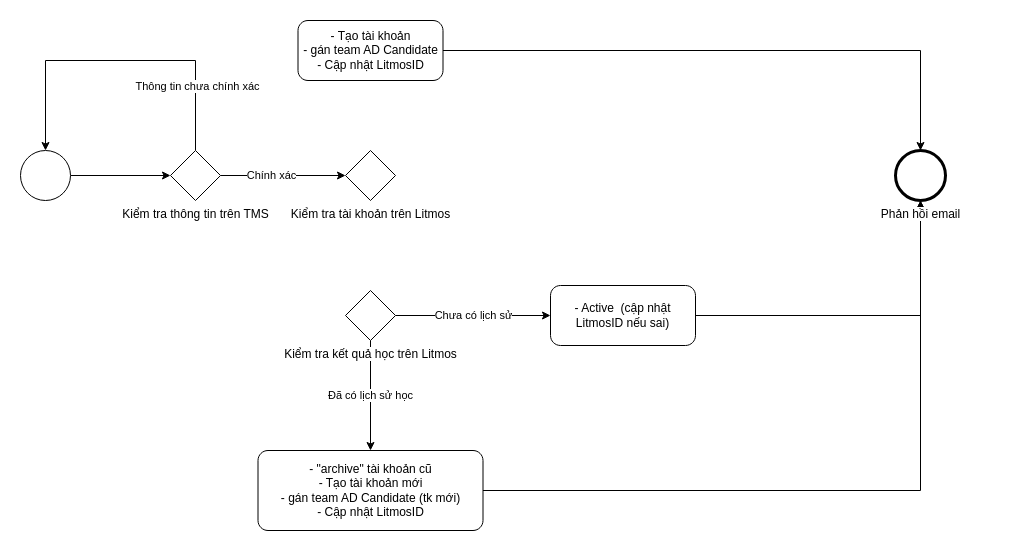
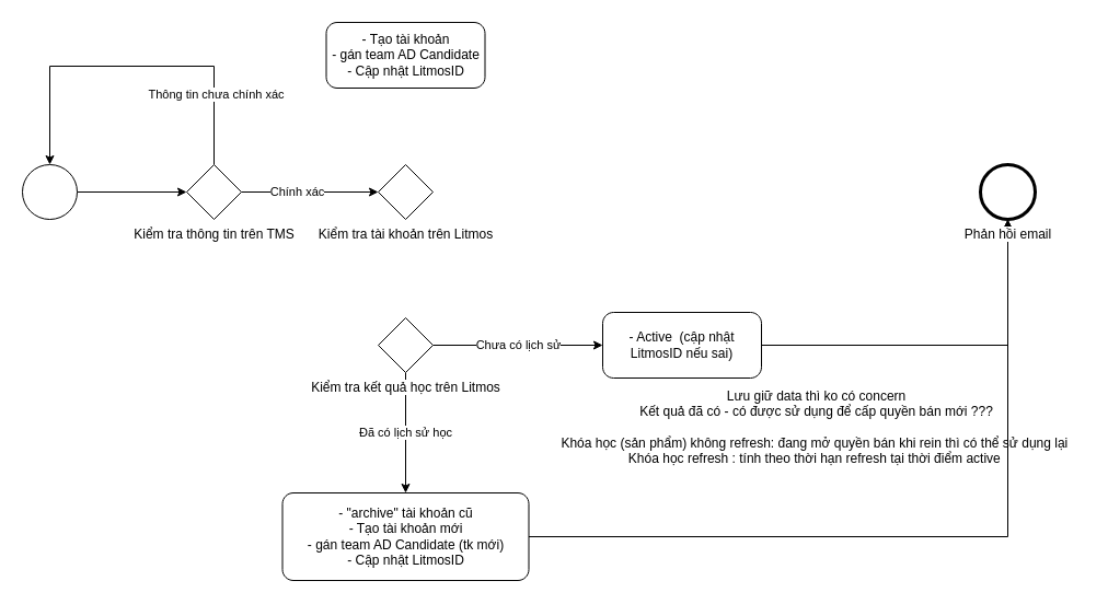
  <mxCell id="0" />
  <mxCell id="1" parent="0" />
  <mxCell id="2" style="edgeStyle=orthogonalEdgeStyle;rounded=0;orthogonalLoop=1;jettySize=auto;html=1;entryX=0;entryY=0.5;entryDx=0;entryDy=0;entryPerimeter=0;" parent="1" source="3" target="8" edge="1"><mxGeometry relative="1" as="geometry" /></mxCell>
  <mxCell id="3" value="" style="points=[[0.145,0.145,0],[0.5,0,0],[0.855,0.145,0],[1,0.5,0],[0.855,0.855,0],[0.5,1,0],[0.145,0.855,0],[0,0.5,0]];shape=mxgraph.bpmn.event;html=1;verticalLabelPosition=bottom;labelBackgroundColor=#ffffff;verticalAlign=top;align=center;perimeter=ellipsePerimeter;outlineConnect=0;aspect=fixed;outline=standard;symbol=general;" parent="1" vertex="1"><mxGeometry x="20" y="150" width="50" height="50" as="geometry" /></mxCell>
  <mxCell id="4" style="edgeStyle=orthogonalEdgeStyle;rounded=0;orthogonalLoop=1;jettySize=auto;html=1;entryX=0;entryY=0.5;entryDx=0;entryDy=0;entryPerimeter=0;" parent="1" source="8" target="9" edge="1"><mxGeometry relative="1" as="geometry" /></mxCell>
  <mxCell id="5" value="Chính xác" style="edgeLabel;html=1;align=center;verticalAlign=middle;resizable=0;points=[];" parent="4" vertex="1" connectable="0"><mxGeometry x="-0.2" y="1" relative="1" as="geometry"><mxPoint as="offset" /></mxGeometry></mxCell>
  <mxCell id="6" style="edgeStyle=orthogonalEdgeStyle;rounded=0;orthogonalLoop=1;jettySize=auto;html=1;entryX=0.5;entryY=0;entryDx=0;entryDy=0;entryPerimeter=0;" parent="1" source="8" target="3" edge="1"><mxGeometry relative="1" as="geometry"><Array as="points"><mxPoint x="195" y="60" /><mxPoint x="45" y="60" /></Array></mxGeometry></mxCell>
  <mxCell id="7" value="Thông tin chưa chính xác" style="edgeLabel;html=1;align=center;verticalAlign=middle;resizable=0;points=[];" parent="6" vertex="1" connectable="0"><mxGeometry x="-0.606" y="-1" relative="1" as="geometry"><mxPoint as="offset" /></mxGeometry></mxCell>
  <mxCell id="8" value="Kiểm tra thông tin trên TMS" style="points=[[0.25,0.25,0],[0.5,0,0],[0.75,0.25,0],[1,0.5,0],[0.75,0.75,0],[0.5,1,0],[0.25,0.75,0],[0,0.5,0]];shape=mxgraph.bpmn.gateway2;html=1;verticalLabelPosition=bottom;labelBackgroundColor=#ffffff;verticalAlign=top;align=center;perimeter=rhombusPerimeter;outlineConnect=0;outline=none;symbol=none;" parent="1" vertex="1"><mxGeometry x="170" y="150" width="50" height="50" as="geometry" /></mxCell>
  <mxCell id="9" value="Kiểm tra tài khoản trên Litmos" style="points=[[0.25,0.25,0],[0.5,0,0],[0.75,0.25,0],[1,0.5,0],[0.75,0.75,0],[0.5,1,0],[0.25,0.75,0],[0,0.5,0]];shape=mxgraph.bpmn.gateway2;html=1;verticalLabelPosition=bottom;labelBackgroundColor=#ffffff;verticalAlign=top;align=center;perimeter=rhombusPerimeter;outlineConnect=0;outline=none;symbol=none;" parent="1" vertex="1"><mxGeometry x="345" y="150" width="50" height="50" as="geometry" /></mxCell>
  <mxCell id="10" value="Chưa có lịch sử" style="edgeStyle=orthogonalEdgeStyle;rounded=0;orthogonalLoop=1;jettySize=auto;html=1;entryX=0;entryY=0.5;entryDx=0;entryDy=0;entryPerimeter=0;" parent="1" source="12" target="18" edge="1"><mxGeometry relative="1" as="geometry" /></mxCell>
  <mxCell id="11" value="Đã có lịch sử học" style="edgeStyle=orthogonalEdgeStyle;rounded=0;orthogonalLoop=1;jettySize=auto;html=1;entryX=0.5;entryY=0;entryDx=0;entryDy=0;entryPerimeter=0;" parent="1" source="12" target="16" edge="1"><mxGeometry relative="1" as="geometry" /></mxCell>
  <mxCell id="12" value="Kiểm tra kết quả học trên Litmos" style="points=[[0.25,0.25,0],[0.5,0,0],[0.75,0.25,0],[1,0.5,0],[0.75,0.75,0],[0.5,1,0],[0.25,0.75,0],[0,0.5,0]];shape=mxgraph.bpmn.gateway2;html=1;verticalLabelPosition=bottom;labelBackgroundColor=#ffffff;verticalAlign=top;align=center;perimeter=rhombusPerimeter;outlineConnect=0;outline=none;symbol=none;" parent="1" vertex="1"><mxGeometry x="345" y="290" width="50" height="50" as="geometry" /></mxCell>
- <mxCell id="13" style="edgeStyle=orthogonalEdgeStyle;rounded=0;orthogonalLoop=1;jettySize=auto;html=1;entryX=0.5;entryY=0;entryDx=0;entryDy=0;entryPerimeter=0;" parent="1" source="14" target="19" edge="1"><mxGeometry relative="1" as="geometry" /></mxCell>
  <mxCell id="14" value="- Tạo tài khoản&lt;br&gt;- gán team AD Candidate&lt;br&gt;- Cập nhật LitmosID" style="points=[[0.25,0,0],[0.5,0,0],[0.75,0,0],[1,0.25,0],[1,0.5,0],[1,0.75,0],[0.75,1,0],[0.5,1,0],[0.25,1,0],[0,0.75,0],[0,0.5,0],[0,0.25,0]];shape=mxgraph.bpmn.task;whiteSpace=wrap;rectStyle=rounded;size=10;html=1;taskMarker=abstract;" parent="1" vertex="1"><mxGeometry x="297.5" y="20" width="145" height="60" as="geometry" /></mxCell>
  <mxCell id="15" style="edgeStyle=orthogonalEdgeStyle;rounded=0;orthogonalLoop=1;jettySize=auto;html=1;entryX=0.5;entryY=1;entryDx=0;entryDy=0;entryPerimeter=0;" parent="1" source="16" target="19" edge="1"><mxGeometry relative="1" as="geometry" /></mxCell>
  <mxCell id="16" value="- &quot;archive&quot; tài khoản cũ&lt;br&gt;- Tạo tài khoản mới&lt;br&gt;- gán team AD Candidate (tk mới)&lt;br&gt;- Cập nhật LitmosID" style="points=[[0.25,0,0],[0.5,0,0],[0.75,0,0],[1,0.25,0],[1,0.5,0],[1,0.75,0],[0.75,1,0],[0.5,1,0],[0.25,1,0],[0,0.75,0],[0,0.5,0],[0,0.25,0]];shape=mxgraph.bpmn.task;whiteSpace=wrap;rectStyle=rounded;size=10;html=1;taskMarker=abstract;" parent="1" vertex="1"><mxGeometry x="257.5" y="450" width="225" height="80" as="geometry" /></mxCell>
  <mxCell id="17" style="edgeStyle=orthogonalEdgeStyle;rounded=0;orthogonalLoop=1;jettySize=auto;html=1;" parent="1" source="18" target="19" edge="1"><mxGeometry relative="1" as="geometry" /></mxCell>
  <mxCell id="18" value="- Active&amp;nbsp; (cập nhật LitmosID nếu sai)" style="points=[[0.25,0,0],[0.5,0,0],[0.75,0,0],[1,0.25,0],[1,0.5,0],[1,0.75,0],[0.75,1,0],[0.5,1,0],[0.25,1,0],[0,0.75,0],[0,0.5,0],[0,0.25,0]];shape=mxgraph.bpmn.task;whiteSpace=wrap;rectStyle=rounded;size=10;html=1;taskMarker=abstract;" parent="1" vertex="1"><mxGeometry x="550" y="285" width="145" height="60" as="geometry" /></mxCell>
  <mxCell id="19" value="Phản hồi email" style="points=[[0.145,0.145,0],[0.5,0,0],[0.855,0.145,0],[1,0.5,0],[0.855,0.855,0],[0.5,1,0],[0.145,0.855,0],[0,0.5,0]];shape=mxgraph.bpmn.event;html=1;verticalLabelPosition=bottom;labelBackgroundColor=#ffffff;verticalAlign=top;align=center;perimeter=ellipsePerimeter;outlineConnect=0;aspect=fixed;outline=end;symbol=terminate2;" parent="1" vertex="1"><mxGeometry x="895" y="150" width="50" height="50" as="geometry" /></mxCell>
+ <mxCell id="20" value="Lưu giữ data thì ko có concern&lt;br&gt;Kết quả đã có - có được sử dụng để cấp quyền bán mới ???&lt;br&gt;&lt;br&gt;Khóa học (sản phẩm) không refresh: đang mở quyền bán khi rein thì có thể sử dụng lại&amp;nbsp;&lt;br&gt;Khóa học refresh : tính theo thời hạn refresh tại thời điểm active&amp;nbsp;" style="text;html=1;align=center;verticalAlign=middle;resizable=0;points=[];autosize=1;strokeColor=none;fillColor=none;" vertex="1" parent="1"><mxGeometry x="500" y="345" width="490" height="90" as="geometry" /></mxCell>
